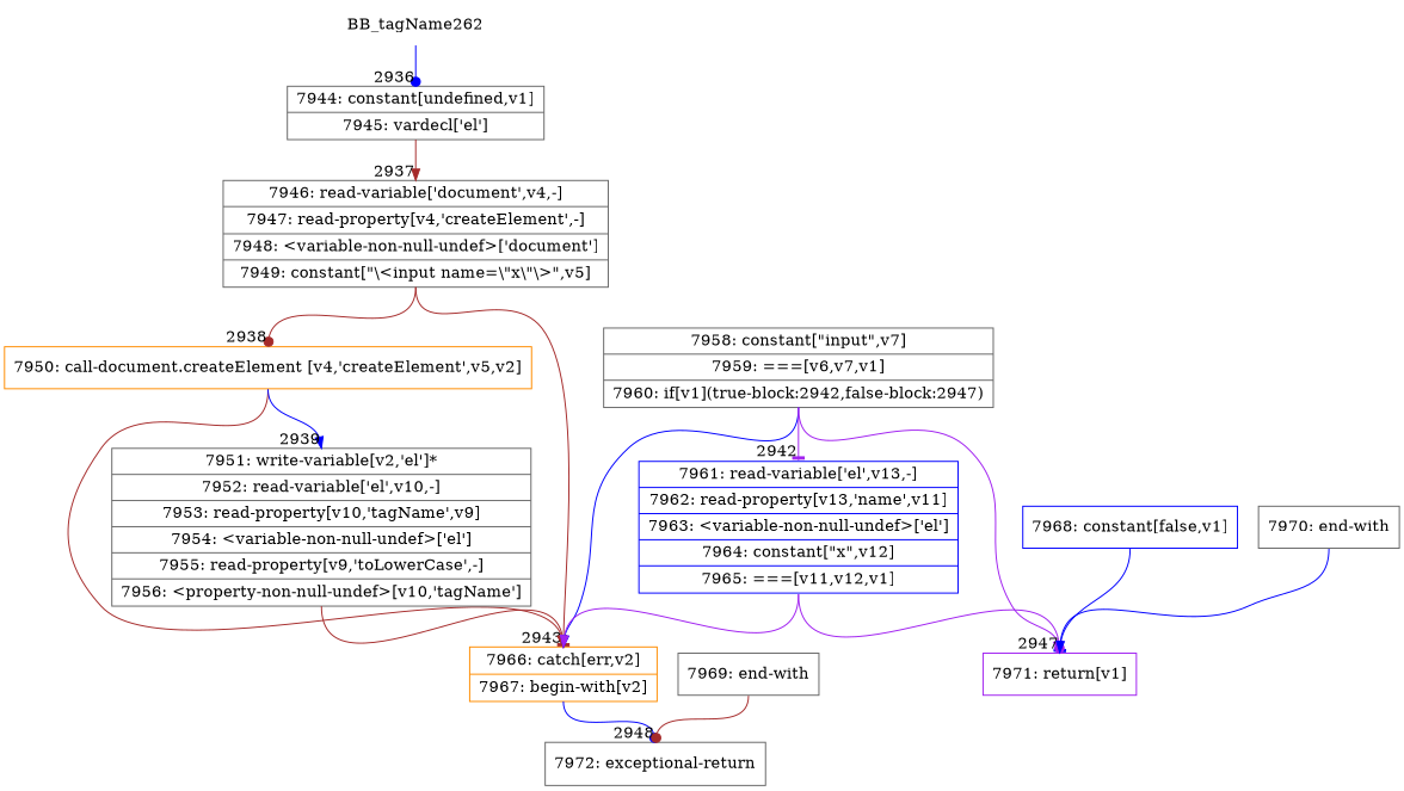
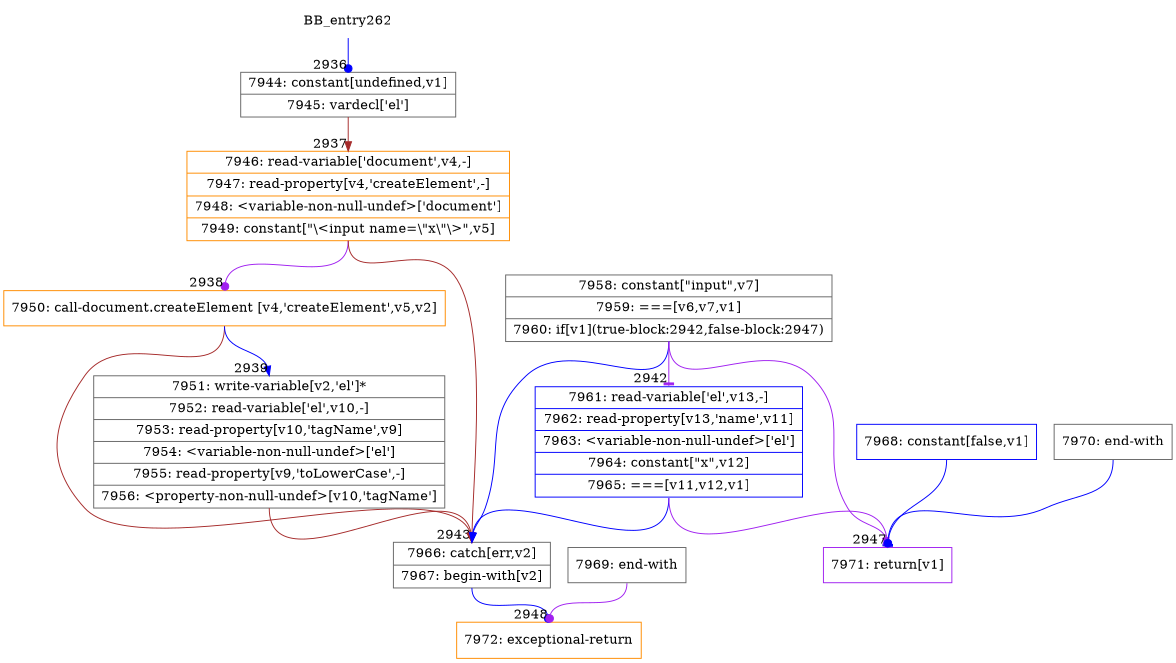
  digraph {
    rankdir=TD
    node [color=gray40 shape=record]
    edge [arrowhead=normal color=blue headport=n tailport=s]
-   BB_entry262 [shape=none label=BB_tagName262]
+   BB_entry262 [shape=none]
    n2 [label="{7944: constant[undefined,v1]|7945: vardecl['el']}"]
-   n3 [label="{7946: read-variable['document',v4,-]|7947: read-property[v4,'createElement',-]|7948: \<variable-non-null-undef\>['document']|7949: constant[\"\\\<input name=\\\"x\\\"\\\>\",v5]}"]
+   n3 [color=darkorange label="{7946: read-variable['document',v4,-]|7947: read-property[v4,'createElement',-]|7948: \<variable-non-null-undef\>['document']|7949: constant[\"\\\<input name=\\\"x\\\"\\\>\",v5]}"]
    n4 [color=darkorange label="{7950: call-document.createElement [v4,'createElement',v5,v2]}"]
-   n5 [color=darkorange label="{7966: catch[err,v2]|7967: begin-with[v2]}"]
+   n5 [label="{7966: catch[err,v2]|7967: begin-with[v2]}"]
    n6 [label="{7951: write-variable[v2,'el']*|7952: read-variable['el',v10,-]|7953: read-property[v10,'tagName',v9]|7954: \<variable-non-null-undef\>['el']|7955: read-property[v9,'toLowerCase',-]|7956: \<property-non-null-undef\>[v10,'tagName']}"]
-   n7 [label="{7972: exceptional-return}"]
+   n7 [color=darkorange label="{7972: exceptional-return}"]
    n8 [color=blue label="{7968: constant[false,v1]}"]
    n9 [color=purple label="{7971: return[v1]}"]
    n10 [label="{7958: constant[\"input\",v7]|7959: ===[v6,v7,v1]|7960: if[v1](true-block:2942,false-block:2947)}"]
    n11 [color=blue label="{7961: read-variable['el',v13,-]|7962: read-property[v13,'name',v11]|7963: \<variable-non-null-undef\>['el']|7964: constant[\"x\",v12]|7965: ===[v11,v12,v1]}"]
    n12 [label="{7969: end-with}"]
    n13 [label="{7970: end-with}"]
    BB_entry262 -> n2 [arrowhead=dot headlabel="    2936"]
    n2 -> n3 [color=brown headlabel="      2937"]
-   n3 -> n4 [arrowhead=dot color=brown headlabel="      2938"]
-   n3 -> n5 [arrowhead=tee color=brown headlabel="      2943"]
+   n3 -> n4 [arrowhead=dot color=purple headlabel="      2938"]
+   n3 -> n5 [color=brown headlabel="      2943"]
    n4 -> n5 [color=brown]
    n4 -> n6 [headlabel="      2939"]
    n5 -> n7 [arrowhead=dot headlabel="      2948"]
    n6 -> n5 [color=brown]
    n8 -> n9 [arrowhead=tee]
    n10 -> n5
    n10 -> n9 [color=purple headlabel="      2947"]
    n10 -> n11 [arrowhead=tee color=purple headlabel="      2942"]
-   n11 -> n5 [color=purple]
+   n11 -> n5
    n11 -> n9 [arrowhead=dot color=purple]
-   n12 -> n7 [arrowhead=dot color=brown]
-   n13 -> n9
+   n12 -> n7 [arrowhead=dot color=purple]
+   n13 -> n9 [arrowhead=dot]
  }
